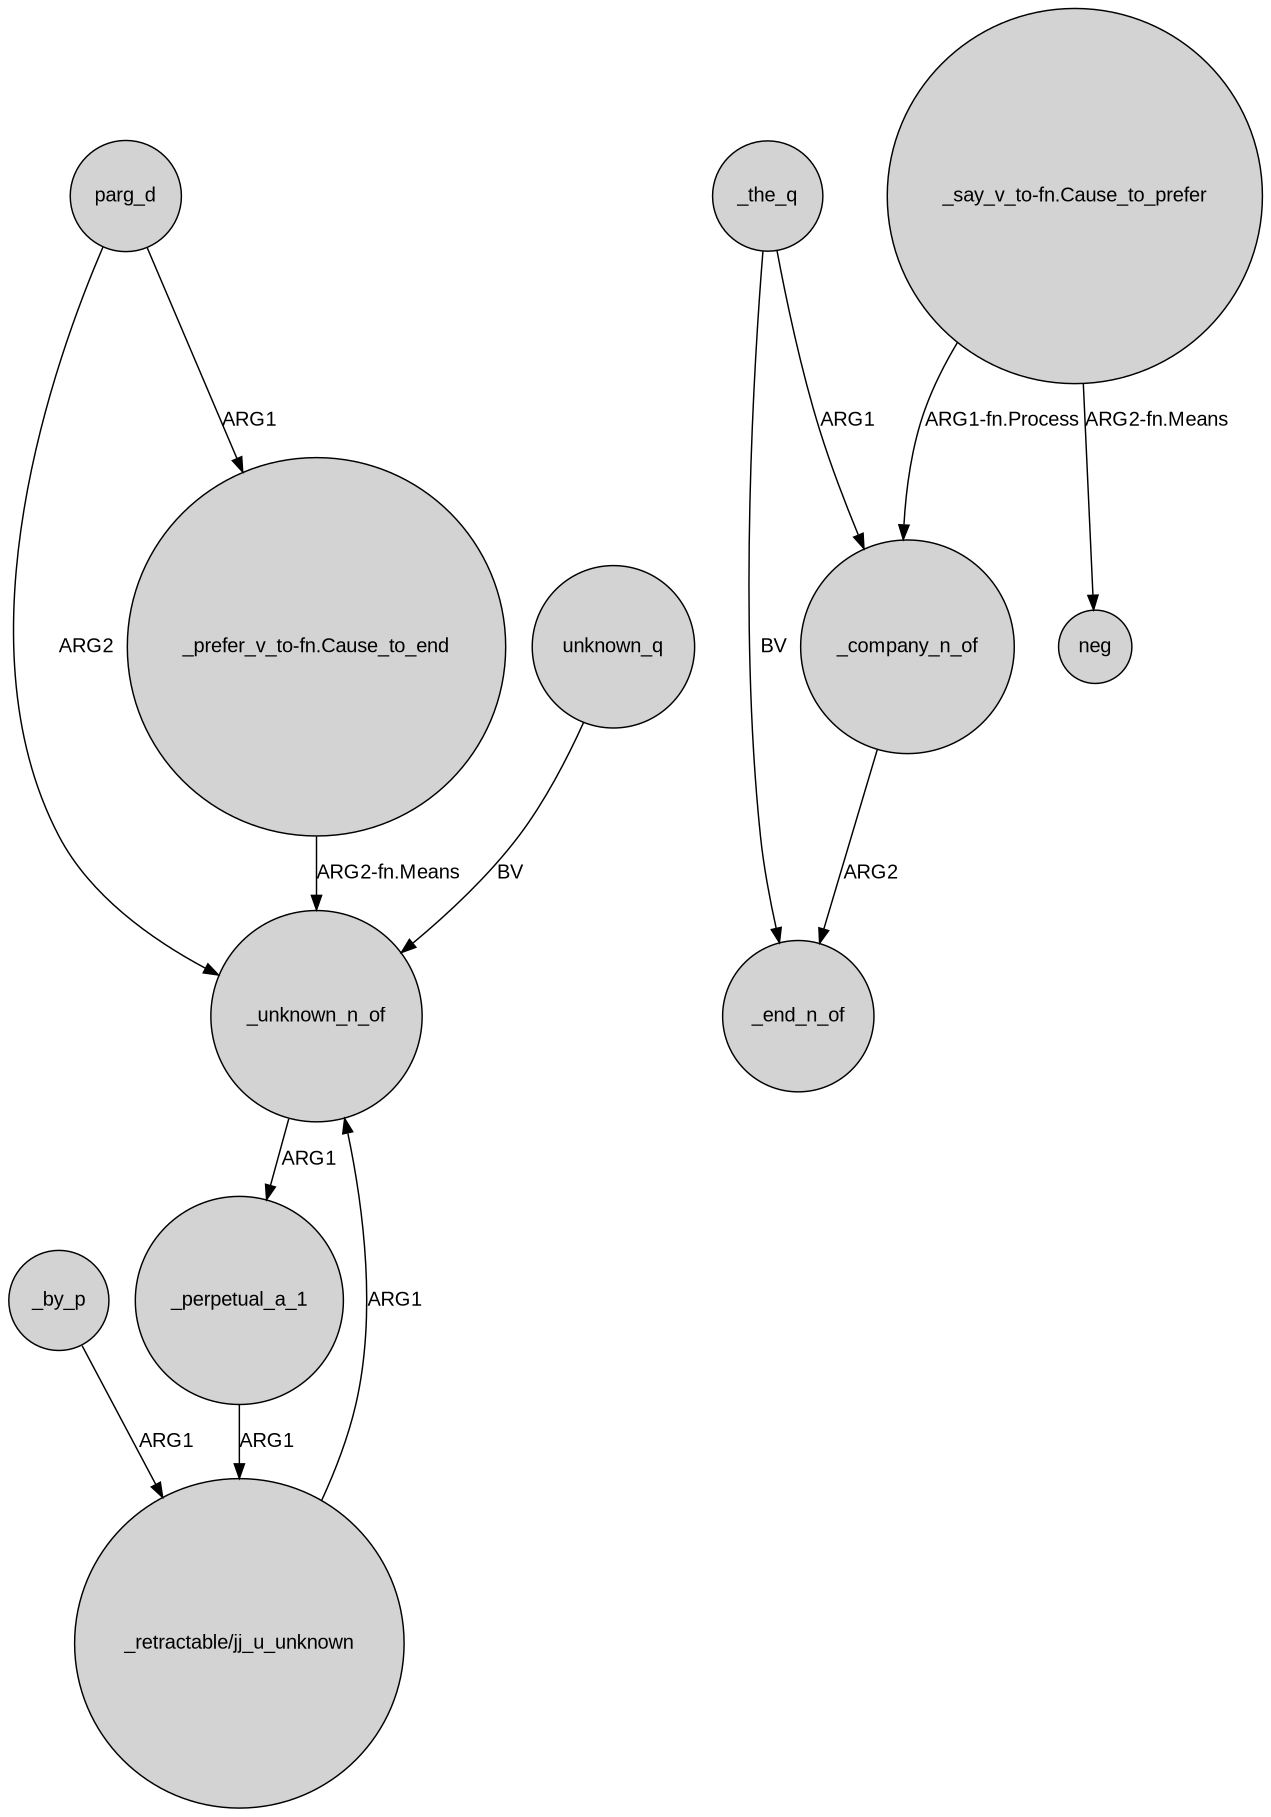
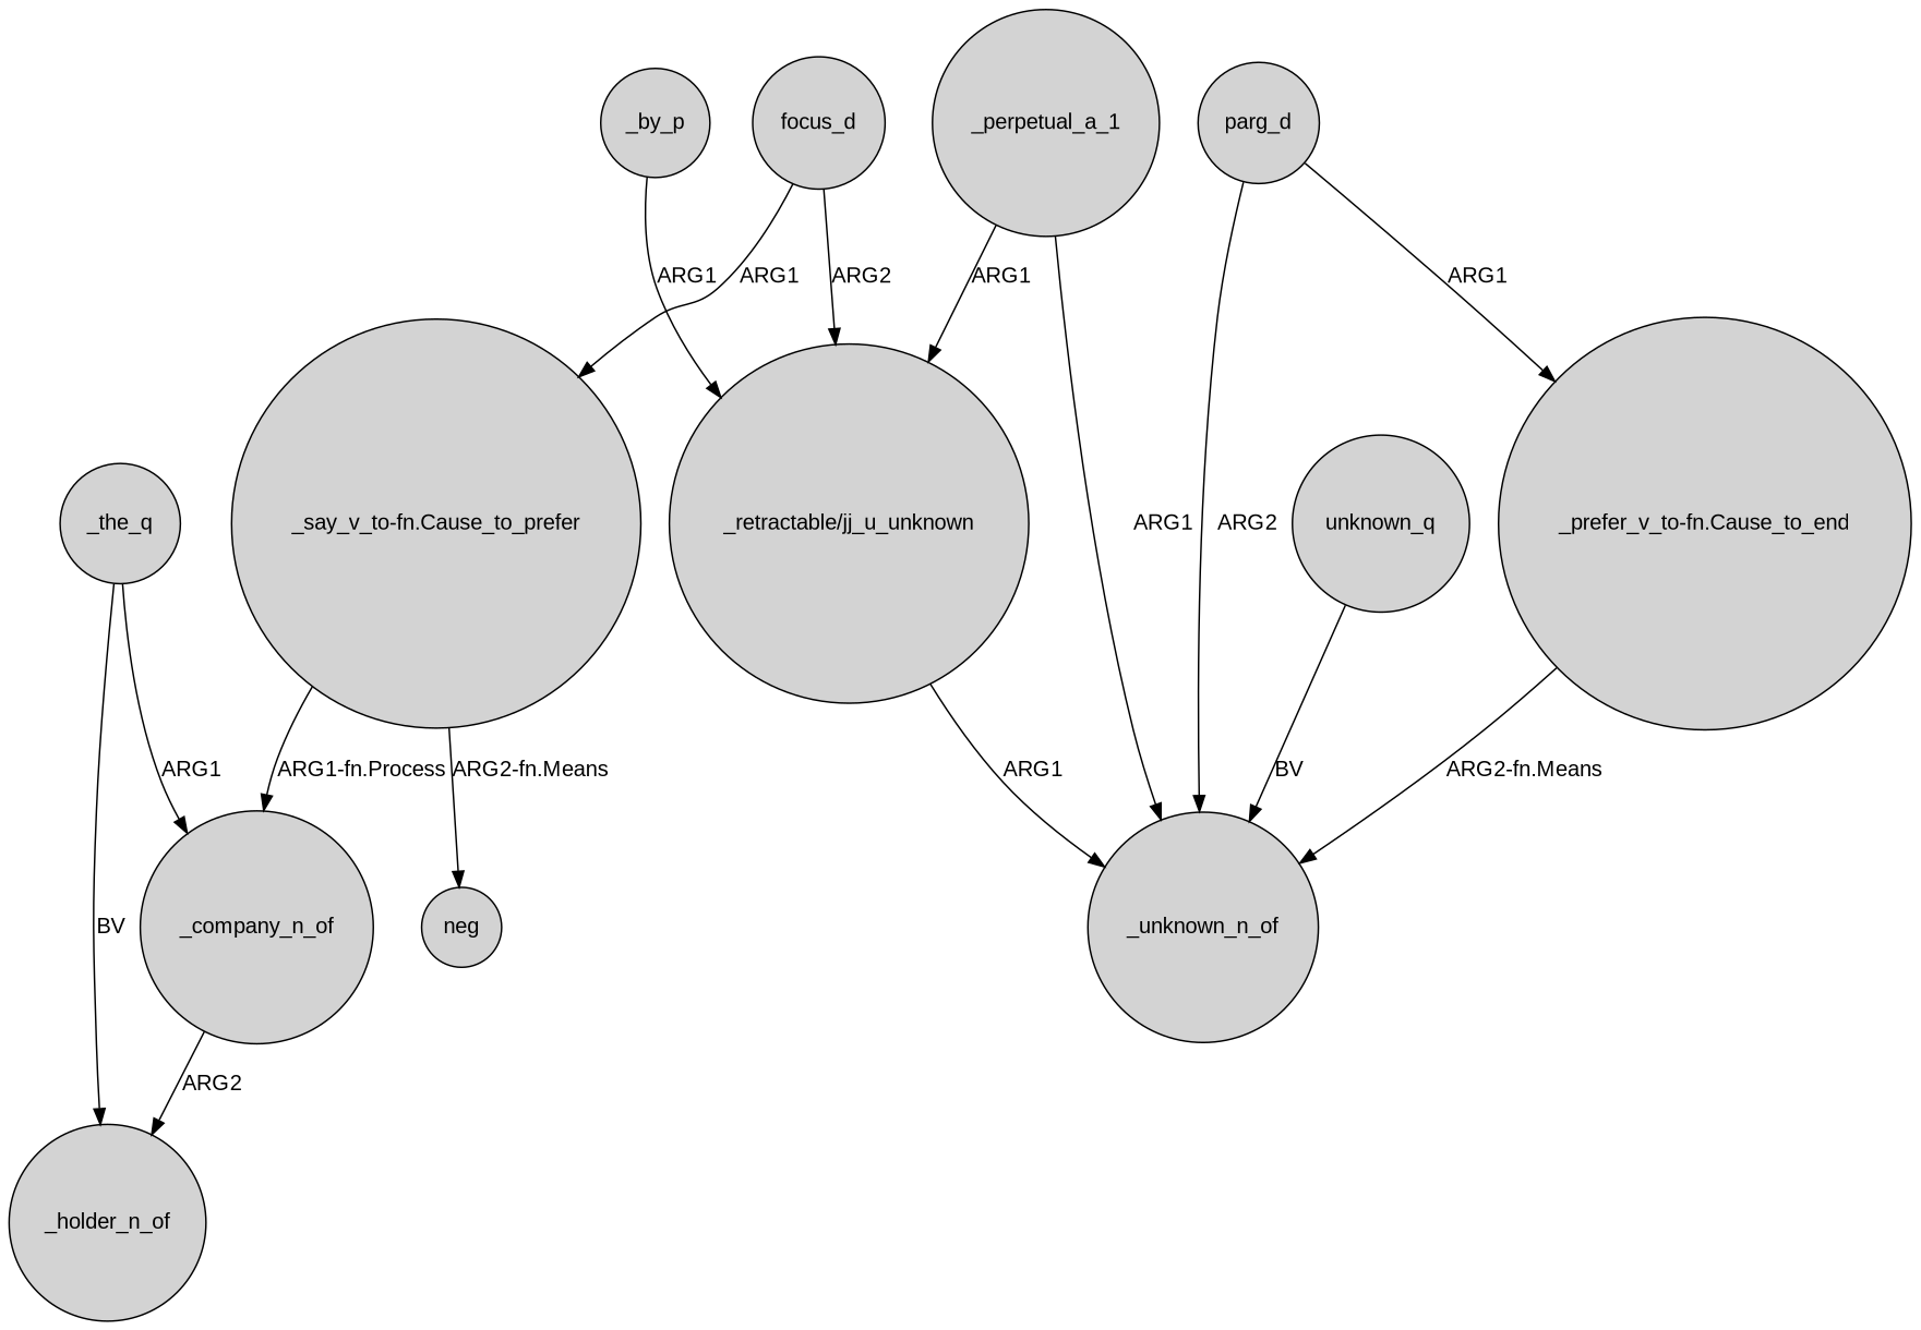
  digraph {
    fontname="Liberation Sans"
    node [fontname="Liberation Sans" shape=circle style=filled]
    edge [fontname="Liberation Sans"]
    n1 [label=_unknown_n_of]
    "_retractable/jj_u_unknown"
    _the_q
-   _holder_n_of [label=_end_n_of]
+   _holder_n_of
    _company_n_of
    _by_p
    parg_d
    "_prefer_v_to-fn.Cause_to_end"
    _perpetual_a_1
+   focus_d
    n11 [label="_say_v_to-fn.Cause_to_prefer"]
    neg
    n13 [label=unknown_q]
    "_retractable/jj_u_unknown" -> n1 [label=ARG1]
    _the_q -> _holder_n_of [label=BV]
    _the_q -> _company_n_of [label=ARG1]
    _company_n_of -> _holder_n_of [label=ARG2]
    _by_p -> "_retractable/jj_u_unknown" [label=ARG1]
    parg_d -> n1 [label=ARG2]
    parg_d -> "_prefer_v_to-fn.Cause_to_end" [label=ARG1]
    "_prefer_v_to-fn.Cause_to_end" -> n1 [label="ARG2-fn.Means"]
-   n1 -> _perpetual_a_1 [label=ARG1]
+   _perpetual_a_1 -> n1 [label=ARG1]
    _perpetual_a_1 -> "_retractable/jj_u_unknown" [label=ARG1]
+   focus_d -> "_retractable/jj_u_unknown" [label=ARG2]
+   focus_d -> n11 [label=ARG1]
    n11 -> _company_n_of [label="ARG1-fn.Process"]
    n11 -> neg [label="ARG2-fn.Means"]
    n13 -> n1 [label=BV]
  }
